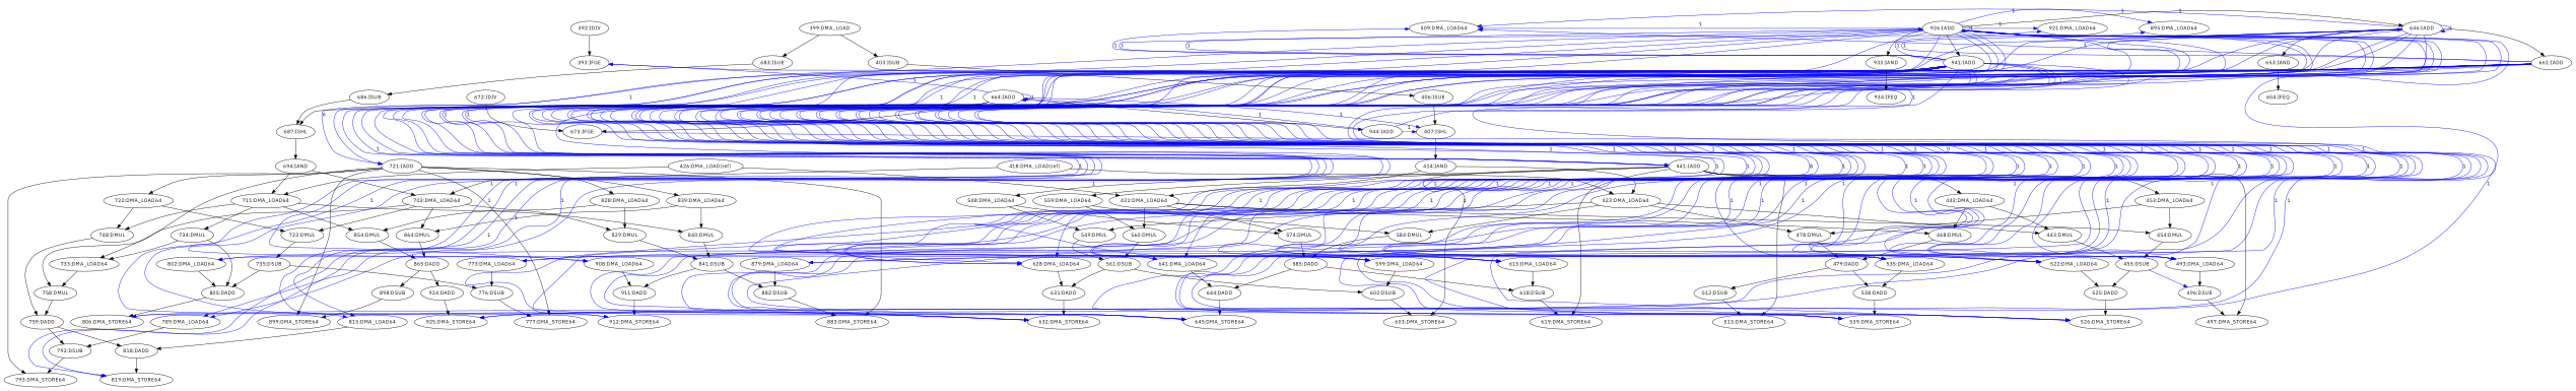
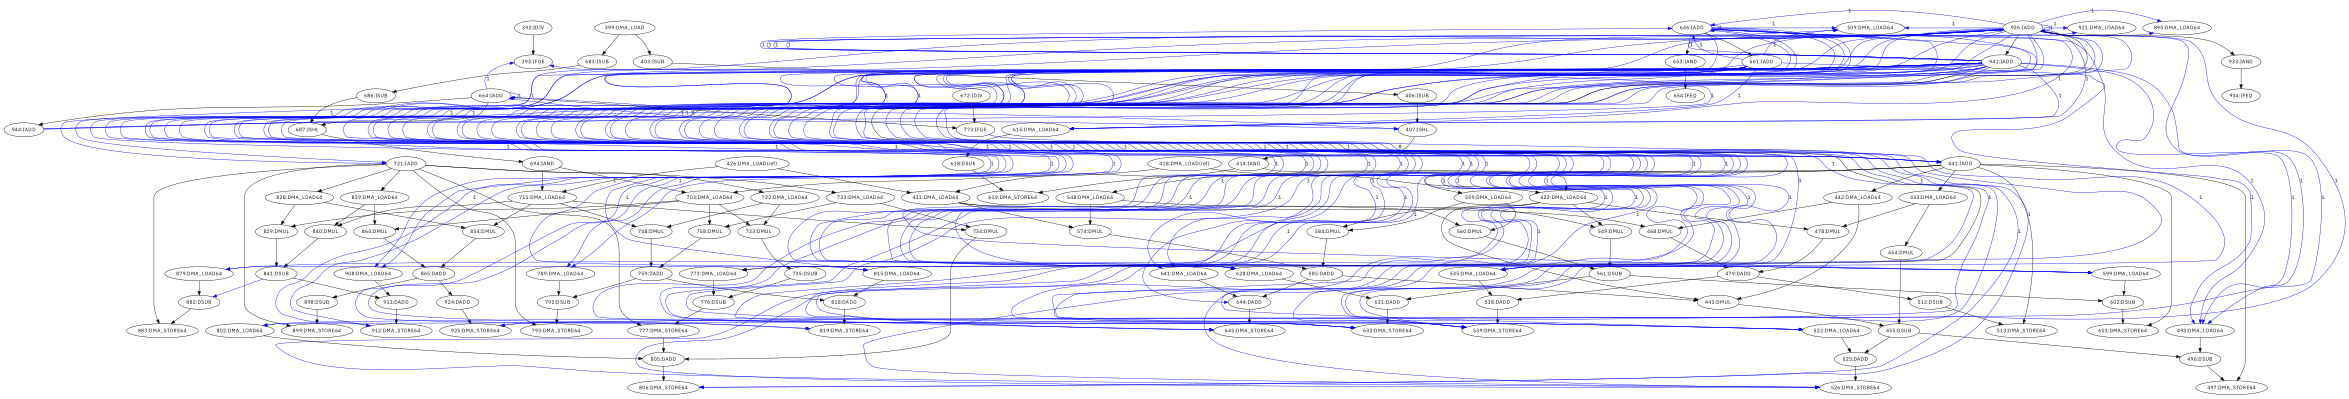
  digraph {
    fontname="IBM Plex Sans"
    node [fontname="IBM Plex Sans"]
    edge [fontname="IBM Plex Sans"]
    n1 [label="864:DMUL"]
    n2 [label="865:DADD"]
    n3 [label="898:DSUB"]
    n4 [label="924:DADD"]
    n5 [label="703:DMA_LOAD64"]
    n6 [label="758:DMUL"]
    n7 [label="829:DMUL"]
    n8 [label="723:DMUL"]
    n9 [label="759:DADD"]
    n10 [label="841:DSUB"]
    n11 [label="735:DSUB"]
    n12 [label="839:DMA_LOAD64"]
    n13 [label="840:DMUL"]
    n14 [label="818:DADD"]
    n15 [label="819:DMA_STORE64"]
    n16 [label="815:DMA_LOAD64"]
    n17 [label="792:DSUB"]
    n18 [label="793:DMA_STORE64"]
    n19 [label="733:DMA_LOAD64"]
    n20 [label="734:DMUL"]
    n21 [label="805:DADD"]
    n22 [label="721:IADD"]
    n23 [label="828:DMA_LOAD64"]
    n24 [label="722:DMA_LOAD64"]
    n25 [label="899:DMA_STORE64"]
    n26 [label="777:DMA_STORE64"]
    n27 [label="883:DMA_STORE64"]
    n28 [label="854:DMUL"]
    n29 [label="748:DMUL"]
    n30 [label="603:DMA_STORE64"]
    n31 [label="441:IADD"]
    n32 [label="453:DMA_LOAD64"]
    n33 [label="559:DMA_LOAD64"]
    n34 [label="548:DMA_LOAD64"]
    n35 [label="513:DMA_STORE64"]
    n36 [label="442:DMA_LOAD64"]
    n37 [label="619:DMA_STORE64"]
    n38 [label="497:DMA_STORE64"]
    n39 [label="478:DMUL"]
    n40 [label="454:DMUL"]
    n41 [label="584:DMUL"]
    n42 [label="560:DMUL"]
    n43 [label="549:DMUL"]
    n44 [label="574:DMUL"]
    n45 [label="443:DMUL"]
    n46 [label="468:DMUL"]
    n47 [label="602:DSUB"]
    n48 [label="479:DADD"]
    n49 [label="512:DSUB"]
    n50 [label="538:DADD"]
    n51 [label="423:DMA_LOAD64"]
    n52 [label="585:DADD"]
    n53 [label="455:DSUB"]
    n54 [label="561:DSUB"]
    n55 [label="618:DSUB"]
    n56 [label="644:DADD"]
    n57 [label="711:DMA_LOAD64"]
    n58 [label="426:DMA_LOAD(ref)"]
    n59 [label="431:DMA_LOAD64"]
    n60 [label="694:IAND"]
    n61 [label="645:DMA_STORE64"]
    n62 [label="654:IFEQ"]
    n63 [label="653:IAND"]
    n64 [label="661:IADD"]
    n65 [label="646:IADD"]
    n66 [label="535:DMA_LOAD64"]
    n67 [label="526:DMA_STORE64"]
    n68 [label="628:DMA_LOAD64"]
    n69 [label="615:DMA_LOAD64"]
    n70 [label="509:DMA_LOAD64"]
    n71 [label="599:DMA_LOAD64"]
    n72 [label="539:DMA_STORE64"]
    n73 [label="641:DMA_LOAD64"]
    n74 [label="632:DMA_STORE64"]
    n75 [label="522:DMA_LOAD64"]
    n76 [label="493:DMA_LOAD64"]
    n77 [label="631:DADD"]
    n78 [label="525:DADD"]
    n79 [label="496:DSUB"]
    n80 [label="414:IAND"]
    n81 [label="407:ISHL"]
    n82 [label="393:IFGE"]
    n83 [label="392:IDIV"]
    n84 [label="911:DADD"]
    n85 [label="912:DMA_STORE64"]
    n86 [label="908:DMA_LOAD64"]
    n87 [label="882:DSUB"]
    n88 [label="879:DMA_LOAD64"]
    n89 [label="789:DMA_LOAD64"]
    n90 [label="776:DSUB"]
    n91 [label="686:ISUB"]
    n92 [label="687:ISHL"]
    n93 [label="683:ISUB"]
    n94 [label="406:ISUB"]
    n95 [label="403:ISUB"]
    n96 [label="399:DMA_LOAD"]
    n97 [label="806:DMA_STORE64"]
    n98 [label="802:DMA_LOAD64"]
    n99 [label="941:IADD"]
    n100 [label="926:IADD"]
    n101 [label="921:DMA_LOAD64"]
    n102 [label="895:DMA_LOAD64"]
    n103 [label="925:DMA_STORE64"]
    n104 [label="773:DMA_LOAD64"]
    n105 [label="933:IAND"]
    n106 [label="934:IFEQ"]
    n107 [label="664:IADD"]
-   n108 [label="673:IFGE"]
+   n108 [label="773:IFGE"]
    n109 [label="944:IADD"]
    n110 [label="672:IDIV"]
    n111 [label="418:DMA_LOAD(ref)"]
    n1 -> n2
    n2 -> n3
    n2 -> n4
    n3 -> n25
    n4 -> n103
    n5 -> n1
    n5 -> n6
    n5 -> n7
    n5 -> n8
    n6 -> n9
    n7 -> n10
    n8 -> n11
    n9 -> n14
    n9 -> n17
    n10 -> n84
-   n10 -> n87
-   n11 -> n21
+   n10 -> n87 [color=blue]
+   n26 -> n21
    n11 -> n90
    n12 -> n1
    n12 -> n13
    n13 -> n10
    n14 -> n15
    n16 -> n14
    n17 -> n18
    n19 -> n6
-   n20 -> n19
+   n19 -> n20
    n20 -> n21
    n21 -> n97
    n22 -> n12
    n22 -> n18
    n22 -> n19
    n22 -> n23
    n22 -> n24
    n22 -> n25
    n22 -> n26
    n22 -> n27
    n23 -> n7
    n23 -> n28
    n24 -> n8
    n24 -> n29
    n28 -> n2
    n29 -> n9
    n31 -> n30
    n31 -> n32
    n31 -> n33
    n31 -> n34
    n31 -> n35
    n31 -> n36
    n31 -> n37
    n31 -> n38
    n32 -> n39
    n32 -> n40
    n33 -> n41
    n33 -> n42
    n34 -> n43
    n34 -> n44
    n36 -> n45
    n36 -> n46
    n39 -> n48
    n40 -> n53
    n41 -> n52
    n42 -> n54
    n43 -> n54
    n44 -> n52
    n45 -> n53
    n46 -> n48
    n47 -> n30
    n48 -> n49
    n48 -> n50
    n49 -> n35
    n50 -> n72
    n51 -> n39
    n51 -> n41
    n51 -> n43
    n51 -> n45
-   n52 -> n55
+   n52 -> n45
    n52 -> n56
    n53 -> n78
-   n53 -> n79 [color=blue]
+   n53 -> n79
    n54 -> n47
    n54 -> n77
    n55 -> n37
    n56 -> n61
    n57 -> n13
    n57 -> n20
    n57 -> n28
    n57 -> n29
    n58 -> n57
    n58 -> n59
-   n59 -> n40
    n59 -> n42
    n59 -> n44
    n59 -> n46
    n60 -> n5
    n60 -> n57
    n63 -> n62
    n64 -> n31 [color=blue constraint=false label=1]
    n64 -> n61 [color=blue constraint=false label=1]
    n64 -> n65 [color=blue constraint=false label=1]
    n64 -> n66 [color=blue constraint=false label=1]
    n64 -> n67 [color=blue constraint=false label=1]
-   n64 -> n68 [color=blue constraint=false label=8]
+   n64 -> n68 [color=blue constraint=false label=1]
    n64 -> n69 [color=blue constraint=false label=1]
    n64 -> n70 [color=blue constraint=false label=1]
    n64 -> n71 [color=blue constraint=false label=1]
    n64 -> n72 [color=blue constraint=false label=1]
    n64 -> n73 [color=blue constraint=false label=1]
    n64 -> n74 [color=blue constraint=false label=1]
    n64 -> n75 [color=blue constraint=false label=1]
    n64 -> n76 [color=blue constraint=false label=1]
    n65 -> n31 [color=blue constraint=false label=1]
    n65 -> n61 [color=blue constraint=false label=1]
    n65 -> n63
    n65 -> n64
    n65 -> n65 [color=blue constraint=false label=1]
-   n65 -> n66 [color=blue constraint=false label=0]
+   n65 -> n66 [color=blue constraint=false label=1]
    n65 -> n67 [color=blue constraint=false label=1]
    n65 -> n68 [color=blue constraint=false label=1]
    n65 -> n69 [color=blue constraint=false label=1]
    n65 -> n70 [color=blue constraint=false label=1]
    n65 -> n71 [color=blue constraint=false label=1]
    n65 -> n72 [color=blue constraint=false label=1]
    n65 -> n74 [color=blue constraint=false label=1]
    n65 -> n75 [color=blue constraint=false label=1]
    n65 -> n76 [color=blue constraint=false label=1]
    n66 -> n50
    n68 -> n77
    n69 -> n55
    n71 -> n47
    n73 -> n56
    n75 -> n78
    n76 -> n79
    n77 -> n74
    n78 -> n67
    n79 -> n38
    n80 -> n51
    n80 -> n59
    n81 -> n80
    n83 -> n82
    n84 -> n85
    n86 -> n84
    n87 -> n27
    n88 -> n87
    n89 -> n17
    n90 -> n26
    n91 -> n92
    n92 -> n60
    n93 -> n91
    n94 -> n81
    n95 -> n94
    n96 -> n93
    n96 -> n95
    n98 -> n21
    n99 -> n15 [color=blue constraint=false label=1]
    n99 -> n16 [color=blue constraint=false label=1]
-   n99 -> n22 [color=blue constraint=false label=6]
+   n99 -> n22 [color=blue constraint=false label=1]
    n99 -> n31 [color=blue constraint=false label=1]
    n99 -> n61 [color=blue constraint=false label=1]
+   n99 -> n65 [color=blue constraint=false label=1]
    n99 -> n66 [color=blue constraint=false label=1]
    n99 -> n67 [color=blue constraint=false label=1]
    n99 -> n68 [color=blue constraint=false label=1]
    n99 -> n69 [color=blue constraint=false label=1]
    n99 -> n70 [color=blue constraint=false label=1]
    n99 -> n71 [color=blue constraint=false label=1]
    n99 -> n72 [color=blue constraint=false label=1]
    n99 -> n73 [color=blue constraint=false label=1]
    n99 -> n74 [color=blue constraint=false label=1]
    n99 -> n75 [color=blue constraint=false label=1]
    n99 -> n76 [color=blue constraint=false label=1]
    n99 -> n85 [color=blue constraint=false label=1]
    n99 -> n86 [color=blue constraint=false label=1]
    n99 -> n89 [color=blue constraint=false label=1]
    n99 -> n97 [color=blue constraint=false label=1]
    n99 -> n98 [color=blue constraint=false label=1]
    n99 -> n100 [color=blue constraint=false label=1]
    n99 -> n101 [color=blue constraint=false label=1]
    n99 -> n102 [color=blue constraint=false label=1]
    n99 -> n103 [color=blue constraint=false label=1]
    n99 -> n104 [color=blue constraint=false label=1]
    n100 -> n15 [color=blue constraint=false label=1]
    n100 -> n16 [color=blue constraint=false label=1]
    n100 -> n22 [color=blue constraint=false label=1]
    n100 -> n31 [color=blue constraint=false label=1]
-   n100 -> n61 [color=blue constraint=false label=1]
-   n100 -> n65 [color=black constraint=false label=1]
+   n100 -> n56 [color=blue constraint=false label=1]
+   n100 -> n65 [color=blue constraint=false label=1]
    n100 -> n66 [color=blue constraint=false label=1]
    n100 -> n67 [color=blue constraint=false label=1]
    n100 -> n68 [color=blue constraint=false label=1]
    n100 -> n69 [color=blue constraint=false label=1]
    n100 -> n70 [color=blue constraint=false label=1]
    n100 -> n71 [color=blue constraint=false label=1]
-   n100 -> n72 [color=blue constraint=false label=1]
+   n100 -> n72 [color=blue constraint=false label=0]
    n100 -> n73 [color=blue constraint=false label=1]
    n100 -> n74 [color=blue constraint=false label=1]
    n100 -> n75 [color=blue constraint=false label=1]
    n100 -> n76 [color=blue constraint=false label=1]
    n100 -> n85 [color=blue constraint=false label=1]
    n100 -> n86 [color=blue constraint=false label=1]
-   n100 -> n88 [color=blue constraint=false label=1]
+   n100 -> n88 [color=blue constraint=false label=8]
    n100 -> n89 [color=blue constraint=false label=1]
    n100 -> n97 [color=blue constraint=false label=1]
    n100 -> n98 [color=blue constraint=false label=1]
    n100 -> n99
    n100 -> n100 [color=blue constraint=false label=1]
    n100 -> n101 [color=blue constraint=false label=1]
    n100 -> n102 [color=blue constraint=false label=1]
    n100 -> n103 [color=blue constraint=false label=1]
-   n100 -> n104 [color=blue constraint=false label=1]
+   n100 -> n104 [color=black constraint=false label=1]
    n100 -> n105
    n104 -> n90
    n105 -> n106
    n107 -> n81 [color=blue constraint=false label=1]
    n107 -> n82 [color=blue constraint=false label=1]
    n107 -> n92
    n107 -> n107 [color=blue constraint=false label=1]
    n107 -> n108
    n107 -> n109
    n108 -> n88 [color=blue constraint=false label=1]
    n109 -> n81 [color=blue constraint=false label=1]
    n109 -> n82 [color=blue constraint=false label=1]
    n109 -> n107 [color=blue constraint=false label=1]
    n110 -> n108
    n111 -> n5
    n111 -> n51
  }
